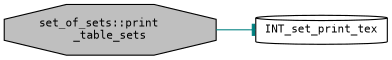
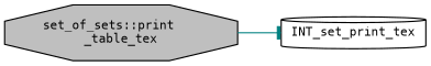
  digraph {
    rankdir=LR
    fontname="DejaVu Sans Mono"
    node [color=black fontname="DejaVu Sans Mono" fontsize=10 style=filled]
-   n1 [fillcolor=grey75 fontcolor=black height=0.2 label="set_of_sets::print\l_table_sets" shape=octagon width=0.4]
+   n1 [fillcolor=grey75 fontcolor=black height=0.2 label="set_of_sets::print\l_table_tex" shape=octagon width=0.4]
    n2 [fillcolor=white height=0.2 label=INT_set_print_tex shape=cylinder width=0.4]
    n1 -> n2 [color=teal fontname="DejaVu Sans Mono" fontsize=10 labelfontname=Helvetica labelfontsize=10 style=solid arrowhead=tee]
  }
